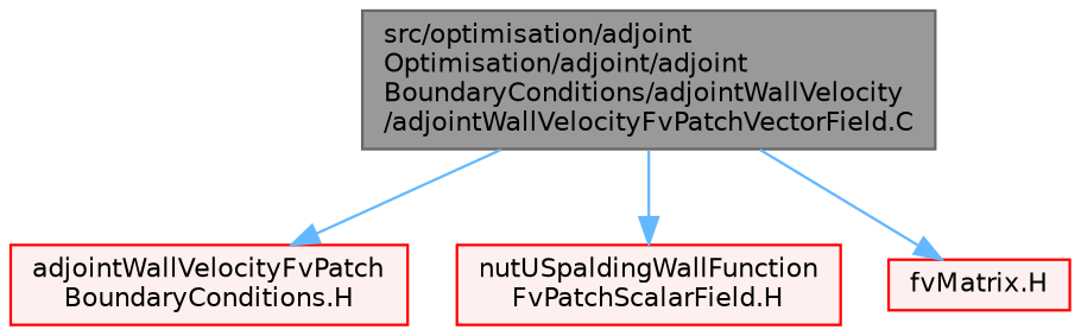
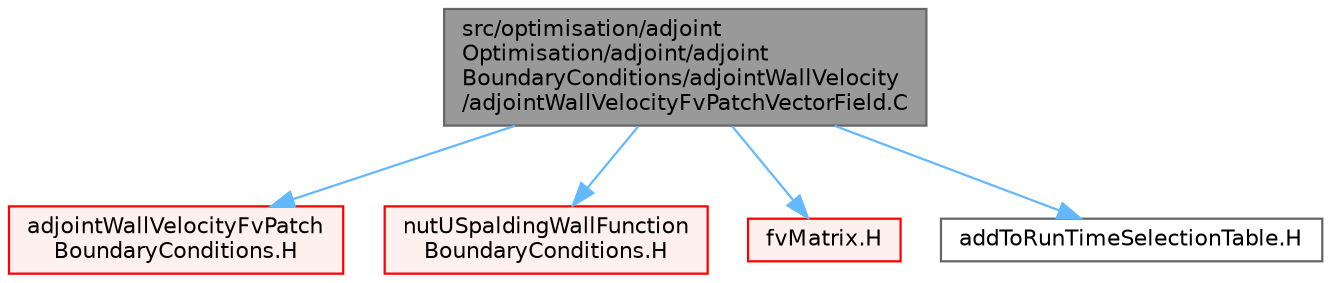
  digraph {
    node [color=red fillcolor="#FFF0F0" fontname=Helvetica fontsize=10 shape=box style=filled]
    edge [color=steelblue1 fontname=Helvetica fontsize=10 labelfontname=Helvetica labelfontsize=10 style=solid]
    n1 [color=gray40 fillcolor=grey60 fontcolor=black height=0.2 label="src/optimisation/adjoint\lOptimisation/adjoint/adjoint\lBoundaryConditions/adjointWallVelocity\l/adjointWallVelocityFvPatchVectorField.C" width=0.4]
    n2 [height=0.2 label="adjointWallVelocityFvPatch\lBoundaryConditions.H" width=0.4]
-   n3 [height=0.2 label="nutUSpaldingWallFunction\lFvPatchScalarField.H" width=0.4]
+   n3 [height=0.2 label="nutUSpaldingWallFunction\lBoundaryConditions.H" width=0.4]
    n4 [height=0.2 label="fvMatrix.H" width=0.4]
+   n5 [color=grey40 fillcolor=white height=0.2 label="addToRunTimeSelectionTable.H" width=0.4]
    n1 -> n2
    n1 -> n3
    n1 -> n4
+   n1 -> n5
  }
